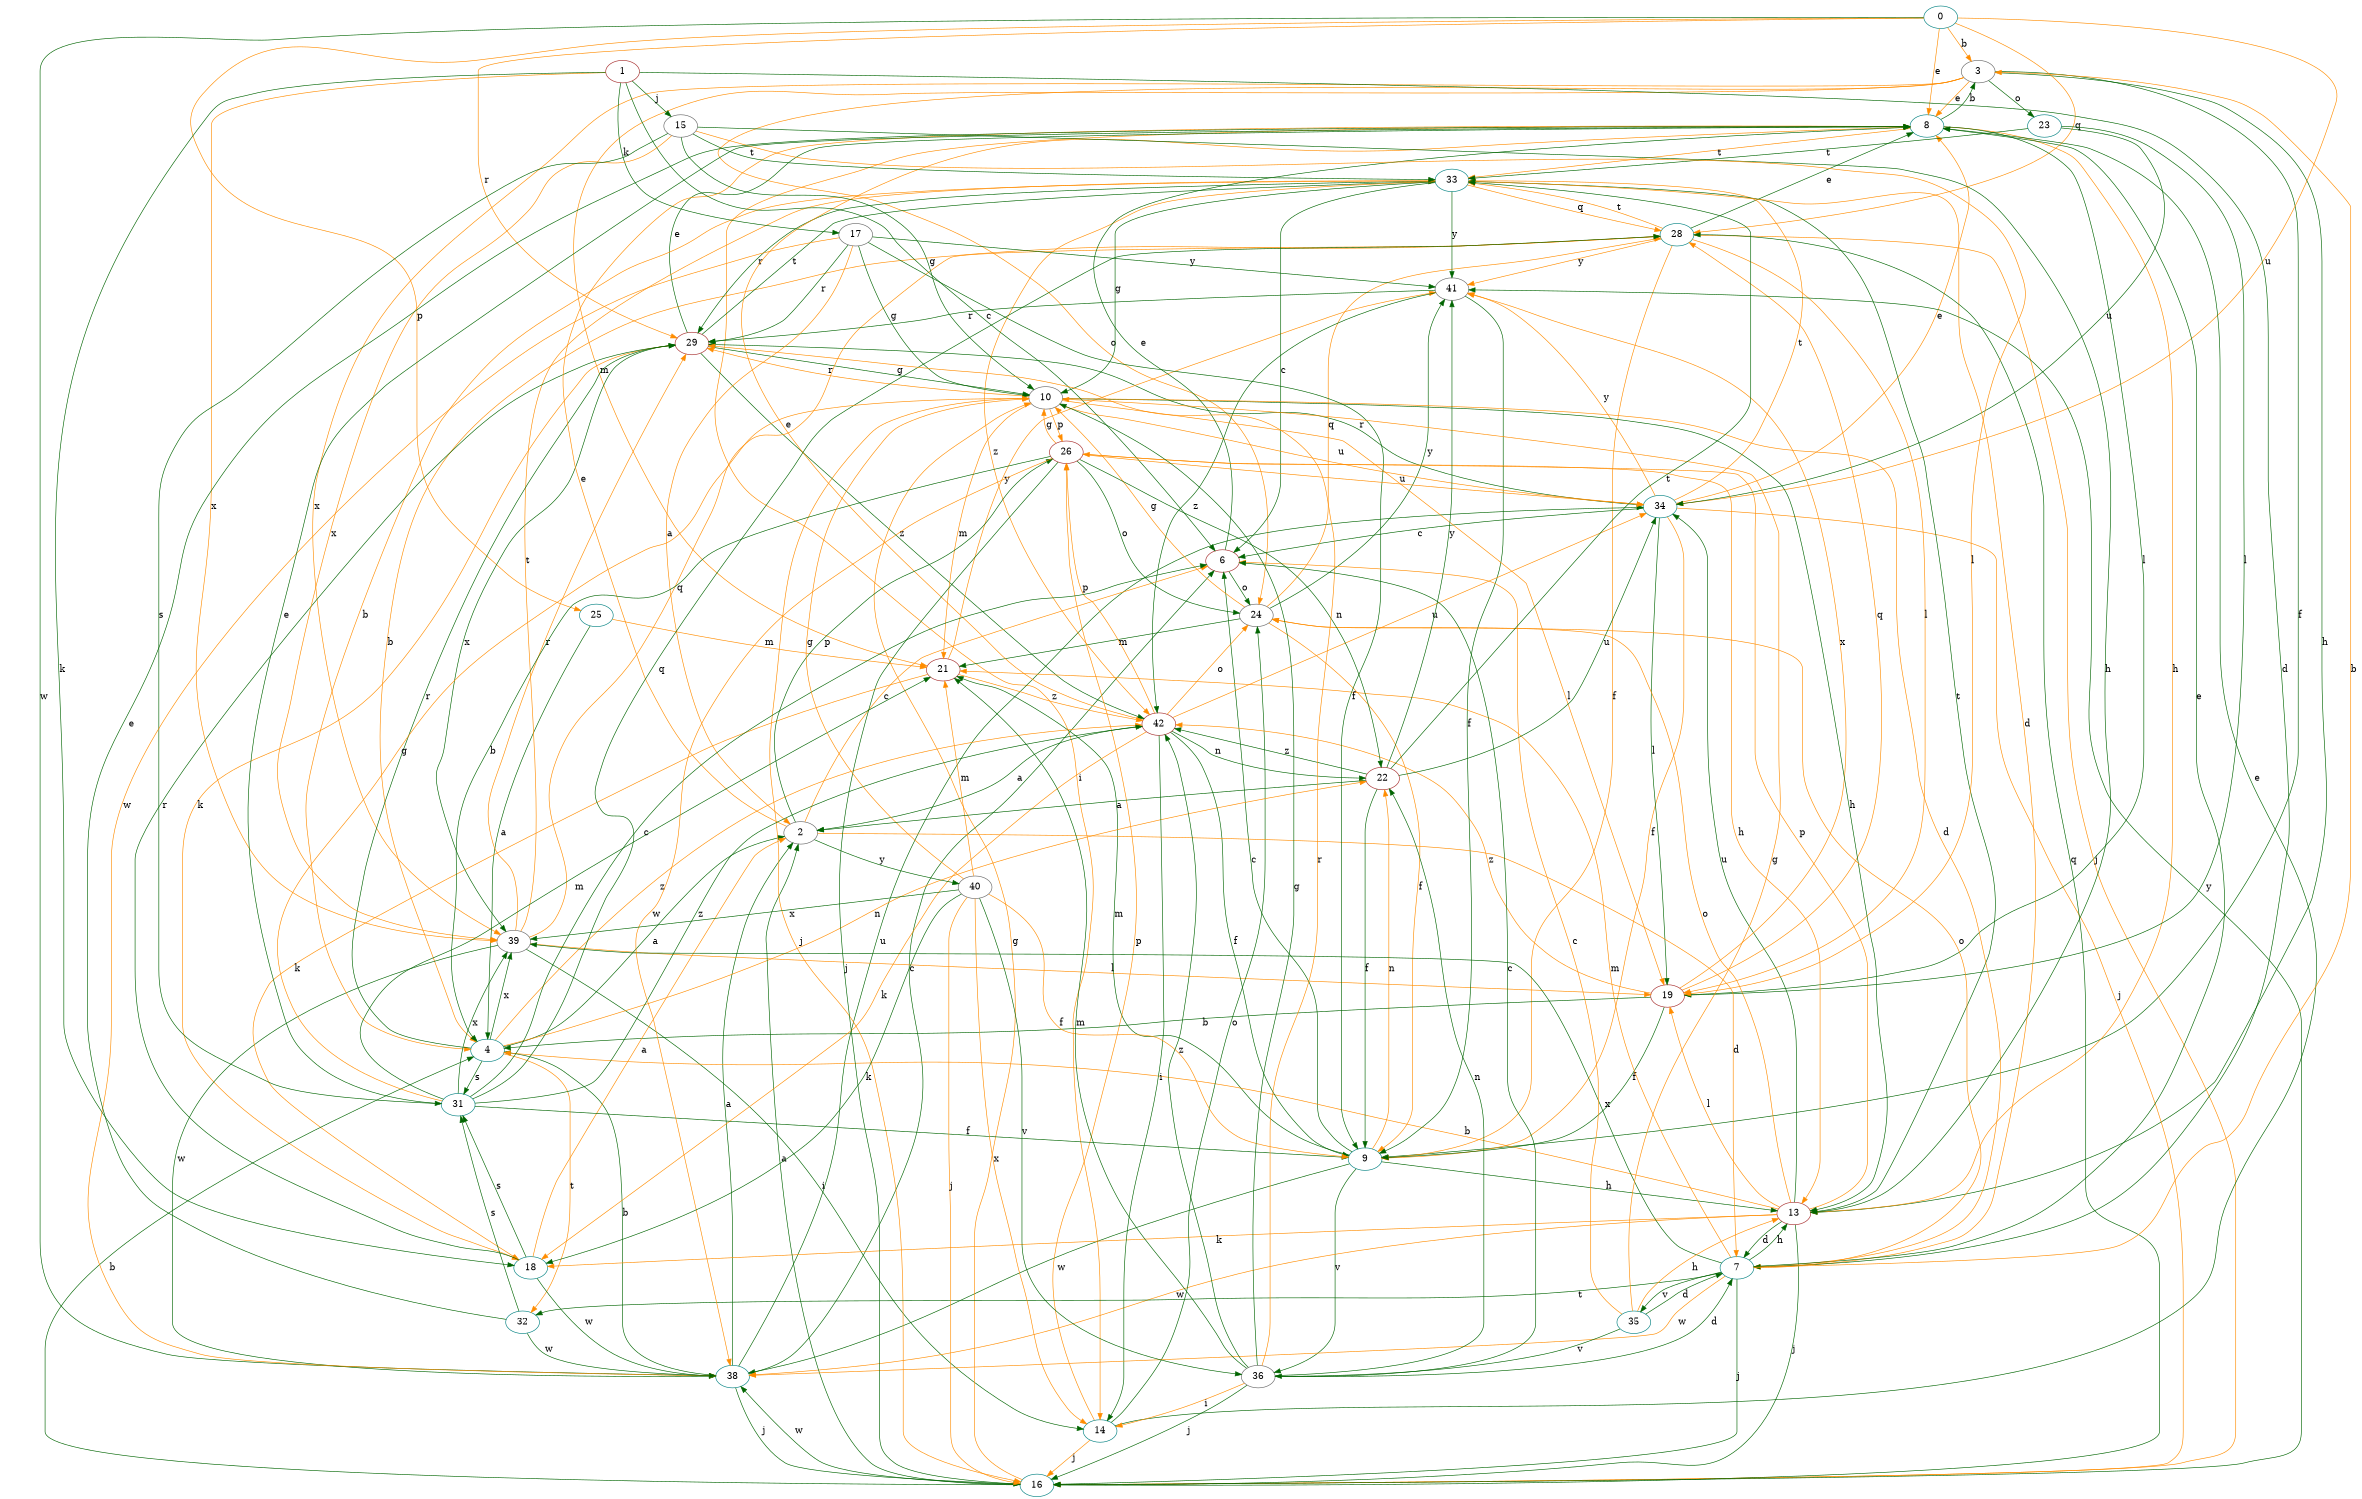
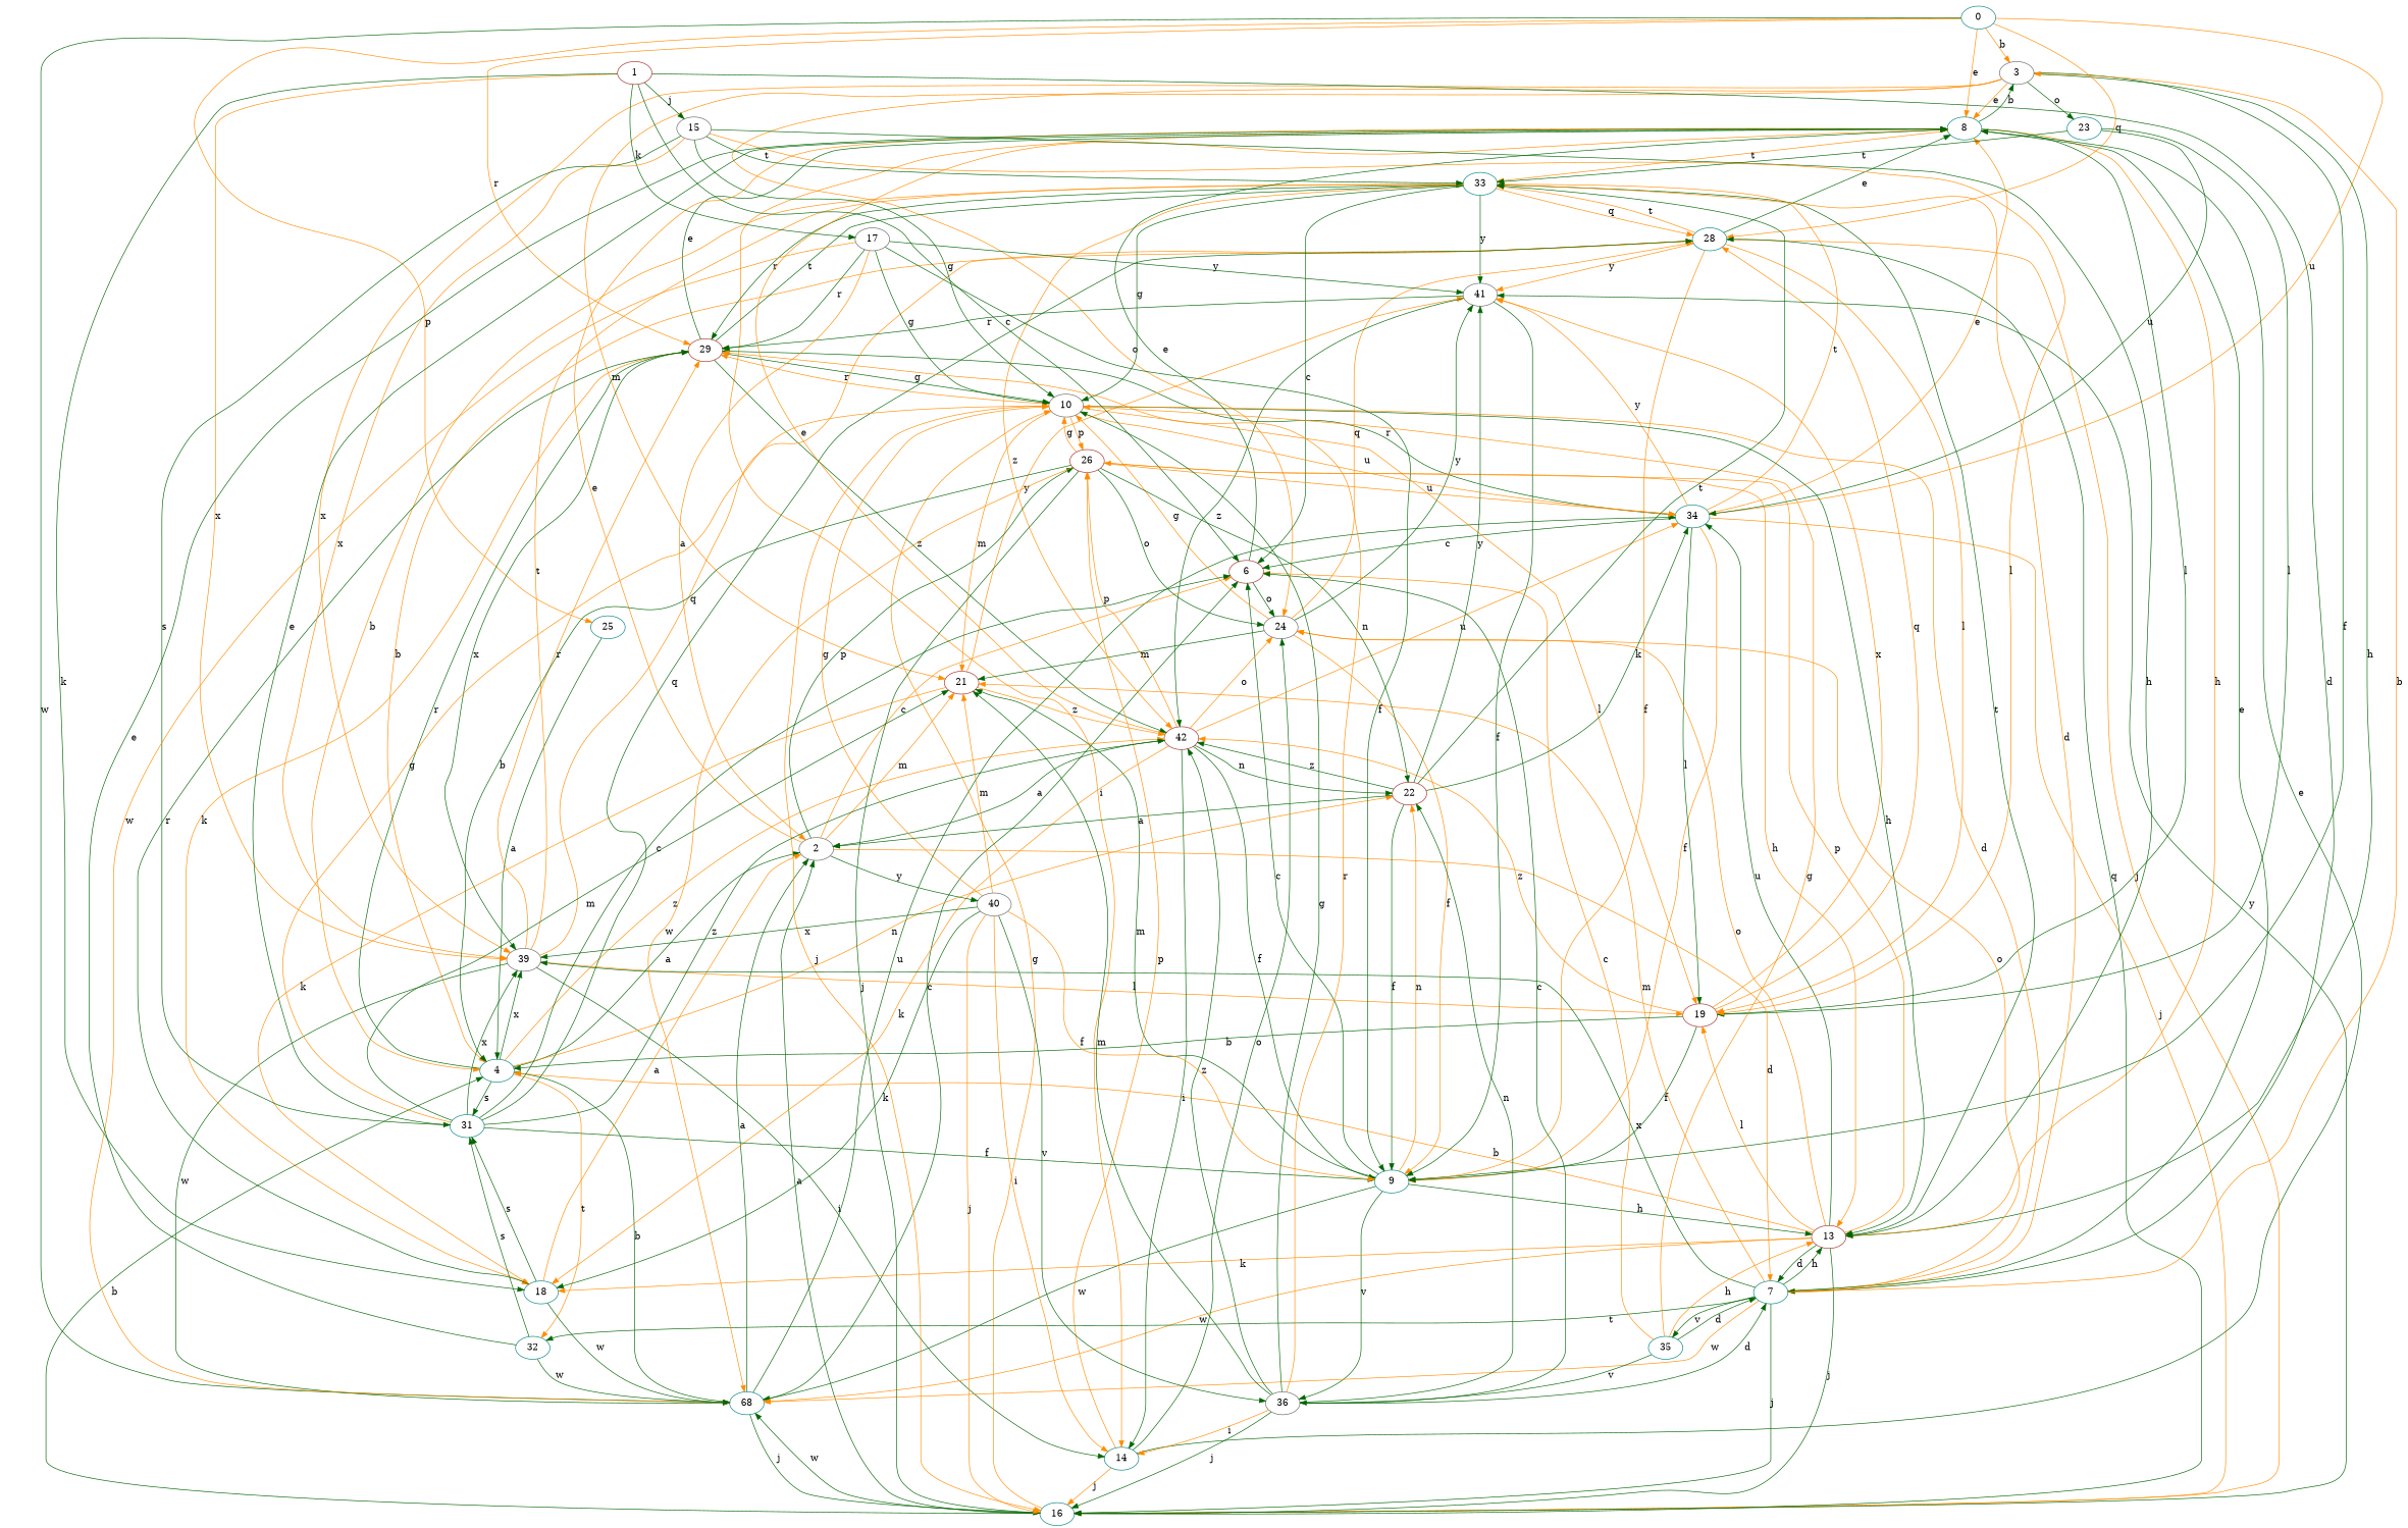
  strict digraph {
    node [color=teal]
    edge [color=darkgreen]
    3 [color=gray40]
    0
    8
    25
    28
    29 [color=brown]
    34
-   38
+   38 [label=68]
    39 [color=gray40]
    9
    13 [color=brown]
    21 [color=brown]
    23
    24 [color=gray40]
    14
    19 [color=brown]
    33
    4
    16
    41 [color=gray40]
    18
    42 [color=brown]
    10 [color=gray40]
    6 [color=brown]
    2 [color=gray40]
    1 [color=brown]
    7
    15 [color=gray40]
    17 [color=gray40]
    32
    35
    31
    26 [color=brown]
    40 [color=gray40]
    22 [color=brown]
    36 [color=gray40]
    3 -> 8 [color=darkorange label=e]
    3 -> 39 [color=darkorange label=x]
    3 -> 9 [label=f]
    3 -> 13 [label=h]
    3 -> 21 [color=darkorange label=m]
    3 -> 23 [label=o]
    3 -> 24 [color=darkorange label=o]
    0 -> 3 [color=darkorange label=b]
    0 -> 8 [color=darkorange label=e]
    0 -> 25 [color=darkorange label=p]
    0 -> 28 [color=darkorange label=q]
    0 -> 29 [color=darkorange label=r]
    0 -> 34 [color=darkorange label=u]
    0 -> 38 [label=w]
    8 -> 3 [label=b]
    8 -> 13 [color=darkorange label=h]
    8 -> 14 [color=darkorange label=i]
    8 -> 19 [label=l]
    8 -> 33 [color=darkorange label=t]
-   25 -> 21 [color=darkorange label=m]
+   2 -> 21 [color=darkorange label=m]
    25 -> 4 [label=a]
    28 -> 8 [label=e]
    28 -> 9 [color=darkorange label=f]
    28 -> 19 [color=darkorange label=l]
    28 -> 33 [color=darkorange label=t]
    28 -> 4 [color=darkorange label=b]
    28 -> 16 [color=darkorange label=j]
    28 -> 41 [color=darkorange label=y]
    29 -> 8 [label=e]
    29 -> 39 [label=x]
    29 -> 33 [label=t]
    29 -> 18 [color=darkorange label=k]
    29 -> 42 [label=z]
    29 -> 10 [label=g]
    34 -> 8 [color=darkorange label=e]
    34 -> 29 [label=r]
    34 -> 9 [color=darkorange label=f]
    34 -> 19 [label=l]
    34 -> 33 [color=darkorange label=t]
    34 -> 16 [color=darkorange label=j]
    34 -> 41 [color=darkorange label=y]
    34 -> 6 [label=c]
    38 -> 34 [label=u]
    38 -> 4 [label=b]
    38 -> 16 [label=j]
    38 -> 6 [label=c]
    38 -> 2 [label=a]
    39 -> 28 [color=darkorange label=q]
    39 -> 29 [color=darkorange label=r]
    39 -> 38 [label=w]
    39 -> 14 [label=i]
    39 -> 19 [color=darkorange label=l]
    39 -> 33 [color=darkorange label=t]
    9 -> 38 [label=w]
    9 -> 13 [label=h]
    9 -> 21 [label=m]
    9 -> 6 [label=c]
    9 -> 22 [color=darkorange label=n]
    9 -> 36 [label=v]
    13 -> 34 [label=u]
    13 -> 38 [color=darkorange label=w]
    13 -> 24 [color=darkorange label=o]
    13 -> 19 [color=darkorange label=l]
    13 -> 33 [label=t]
    13 -> 4 [color=darkorange label=b]
    13 -> 16 [label=j]
    13 -> 18 [color=darkorange label=k]
    13 -> 7 [label=d]
    13 -> 26 [color=darkorange label=p]
    21 -> 41 [color=darkorange label=y]
    21 -> 18 [color=darkorange label=k]
    21 -> 42 [color=darkorange label=z]
    23 -> 34 [label=u]
    23 -> 19 [label=l]
    23 -> 33 [label=t]
    24 -> 28 [color=darkorange label=q]
    24 -> 9 [color=darkorange label=f]
    24 -> 21 [label=m]
    24 -> 41 [label=y]
    24 -> 10 [color=darkorange label=g]
    14 -> 8 [label=e]
    14 -> 24 [label=o]
    14 -> 16 [color=darkorange label=j]
    14 -> 26 [color=darkorange label=p]
    19 -> 28 [color=darkorange label=q]
    19 -> 9 [label=f]
    19 -> 4 [label=b]
    19 -> 41 [color=darkorange label=x]
    19 -> 42 [color=darkorange label=z]
    33 -> 28 [color=darkorange label=q]
    33 -> 29 [label=r]
    33 -> 4 [color=darkorange label=b]
    33 -> 41 [label=y]
    33 -> 42 [color=darkorange label=z]
    33 -> 10 [label=g]
    33 -> 6 [label=c]
    33 -> 7 [color=darkorange label=d]
    4 -> 29 [label=r]
    4 -> 39 [label=x]
    4 -> 42 [color=darkorange label=z]
    4 -> 2 [label=a]
    4 -> 32 [color=darkorange label=t]
    4 -> 31 [label=s]
    4 -> 22 [color=darkorange label=n]
    16 -> 28 [label=q]
    16 -> 38 [label=w]
    16 -> 4 [label=b]
    16 -> 41 [label=y]
    16 -> 10 [color=darkorange label=g]
    16 -> 2 [label=a]
    41 -> 29 [label=r]
    41 -> 9 [label=f]
    41 -> 42 [label=z]
    18 -> 29 [label=r]
    18 -> 38 [label=w]
    18 -> 2 [color=darkorange label=a]
    18 -> 31 [label=s]
    42 -> 8 [color=darkorange label=e]
    42 -> 34 [color=darkorange label=u]
    42 -> 9 [label=f]
    42 -> 24 [color=darkorange label=o]
    42 -> 14 [label=i]
    42 -> 18 [color=darkorange label=k]
    42 -> 2 [label=a]
    42 -> 26 [color=darkorange label=p]
    42 -> 22 [label=n]
    10 -> 29 [color=darkorange label=r]
    10 -> 34 [color=darkorange label=u]
    10 -> 13 [label=h]
    10 -> 21 [color=darkorange label=m]
    10 -> 19 [color=darkorange label=l]
    10 -> 16 [color=darkorange label=j]
    10 -> 7 [color=darkorange label=d]
    10 -> 26 [color=darkorange label=p]
    6 -> 8 [label=e]
    6 -> 24 [label=o]
    2 -> 8 [color=darkorange label=e]
    2 -> 6 [color=darkorange label=c]
    2 -> 7 [color=darkorange label=d]
    2 -> 26 [label=p]
    2 -> 40 [label=y]
    1 -> 39 [color=darkorange label=x]
    1 -> 18 [label=k]
    1 -> 6 [label=c]
    1 -> 7 [label=d]
    1 -> 15 [label=j]
    1 -> 17 [label=k]
    7 -> 3 [color=darkorange label=b]
    7 -> 8 [label=e]
    7 -> 38 [color=darkorange label=w]
    7 -> 39 [label=x]
    7 -> 13 [label=h]
    7 -> 21 [color=darkorange label=m]
    7 -> 24 [color=darkorange label=o]
    7 -> 16 [label=j]
    7 -> 32 [label=t]
    7 -> 35 [label=v]
    15 -> 39 [color=darkorange label=x]
    15 -> 13 [label=h]
    15 -> 19 [color=darkorange label=l]
    15 -> 33 [label=t]
    15 -> 10 [label=g]
    15 -> 31 [label=s]
    17 -> 29 [label=r]
    17 -> 38 [color=darkorange label=w]
    17 -> 9 [label=f]
    17 -> 41 [label=y]
    17 -> 10 [label=g]
    17 -> 2 [color=darkorange label=a]
    32 -> 8 [label=e]
    32 -> 38 [label=w]
    32 -> 31 [label=s]
    35 -> 13 [color=darkorange label=h]
    35 -> 10 [color=darkorange label=g]
    35 -> 6 [color=darkorange label=c]
    35 -> 7 [label=d]
    35 -> 36 [label=v]
    31 -> 8 [label=e]
    31 -> 28 [label=q]
    31 -> 39 [label=x]
    31 -> 9 [label=f]
    31 -> 21 [label=m]
    31 -> 42 [label=z]
    31 -> 10 [color=darkorange label=g]
    31 -> 6 [label=c]
    26 -> 34 [color=darkorange label=u]
    26 -> 38 [color=darkorange label=w]
    26 -> 13 [color=darkorange label=h]
    26 -> 24 [label=o]
    26 -> 4 [label=b]
    26 -> 16 [label=j]
    26 -> 10 [color=darkorange label=g]
    26 -> 22 [label=n]
    40 -> 39 [label=x]
    40 -> 9 [color=darkorange label=f]
    40 -> 21 [color=darkorange label=m]
-   40 -> 14 [color=darkorange label=x]
+   40 -> 14 [color=darkorange label=i]
    40 -> 16 [color=darkorange label=j]
    40 -> 18 [label=k]
    40 -> 10 [color=darkorange label=g]
    40 -> 36 [label=v]
-   22 -> 34 [label=u]
+   22 -> 34 [label=k]
    22 -> 9 [label=f]
    22 -> 33 [label=t]
    22 -> 41 [label=y]
    22 -> 42 [label=z]
    22 -> 2 [label=a]
    36 -> 29 [color=darkorange label=r]
    36 -> 21 [label=m]
    36 -> 14 [color=darkorange label=i]
    36 -> 16 [label=j]
    36 -> 42 [label=z]
    36 -> 10 [label=g]
    36 -> 6 [label=c]
    36 -> 7 [label=d]
    36 -> 22 [label=n]
  }
